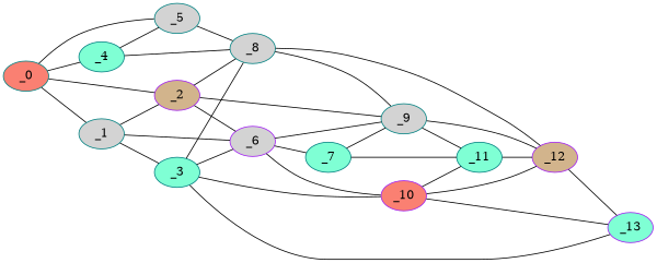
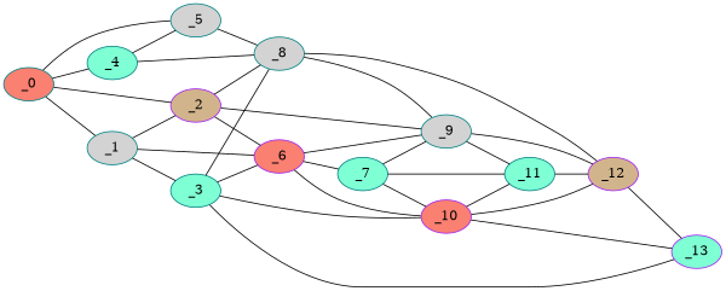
  graph {
    rankdir=LR
    node [color=teal fillcolor=aquamarine style=filled x=87]
    edge [valence=1]
    _0 [fillcolor=salmon x=47 y=39]
    _1 [fillcolor=lightgrey x=65 y=89]
    _2 [color=purple fillcolor=tan x=68 y=80]
    _4 [x=71 y=17]
    _5 [fillcolor=lightgrey x=73 y=10]
    _3 [x=69 y=98]
-   _6 [color=purple fillcolor=lightgrey x=76 y=88]
+   _6 [color=purple fillcolor=salmon x=76 y=88]
    _8 [fillcolor=lightgrey x=83 y=38]
    _9 [fillcolor=lightgrey y=78]
    _12 [color=purple fillcolor=tan x=95 y=83]
    _10 [color=purple fillcolor=salmon y=95]
    _13 [color=purple x=98 y=115]
    _7 [x=82 y=87]
    _11 [x=91 y=84]
    _0 -- _1
    _0 -- _2
    _0 -- _4 [valence=2]
    _0 -- _5
    _1 -- _2 [valence=2]
    _1 -- _3
    _1 -- _6 [valence=2]
    _2 -- _6
    _2 -- _8 [valence=2]
    _2 -- _9
    _4 -- _5
    _4 -- _8 [valence=2]
    _5 -- _8
    _3 -- _6 [valence=2]
    _3 -- _8 [valence=2]
    _3 -- _10 [valence=2]
    _3 -- _13
    _6 -- _9
    _6 -- _10 [valence=2]
    _6 -- _7 [valence=2]
    _8 -- _9 [valence=2]
    _8 -- _12
    _9 -- _12
    _9 -- _11
    _12 -- _13
    _10 -- _12 [valence=2]
    _10 -- _13
    _10 -- _11
    _7 -- _9 [valence=2]
+   _7 -- _10 [valence=2]
    _7 -- _11 [valence=2]
    _11 -- _12 [valence=2]
  }
